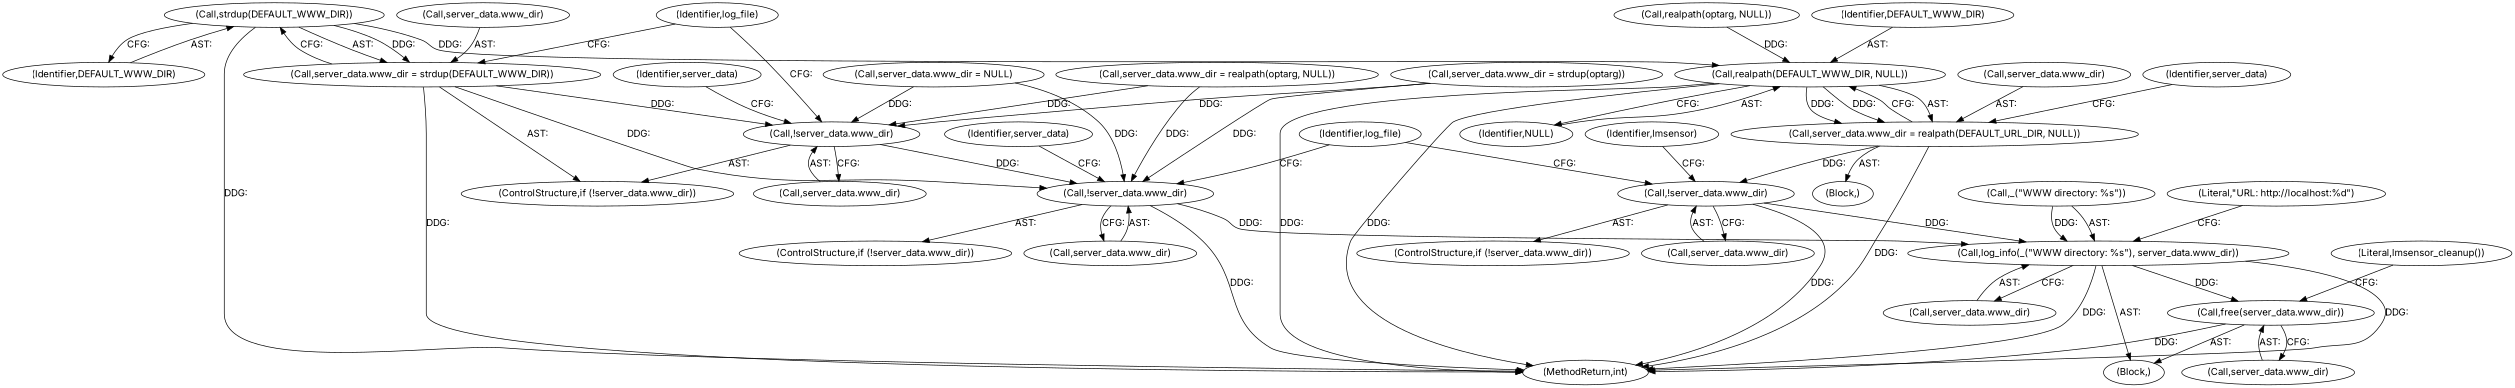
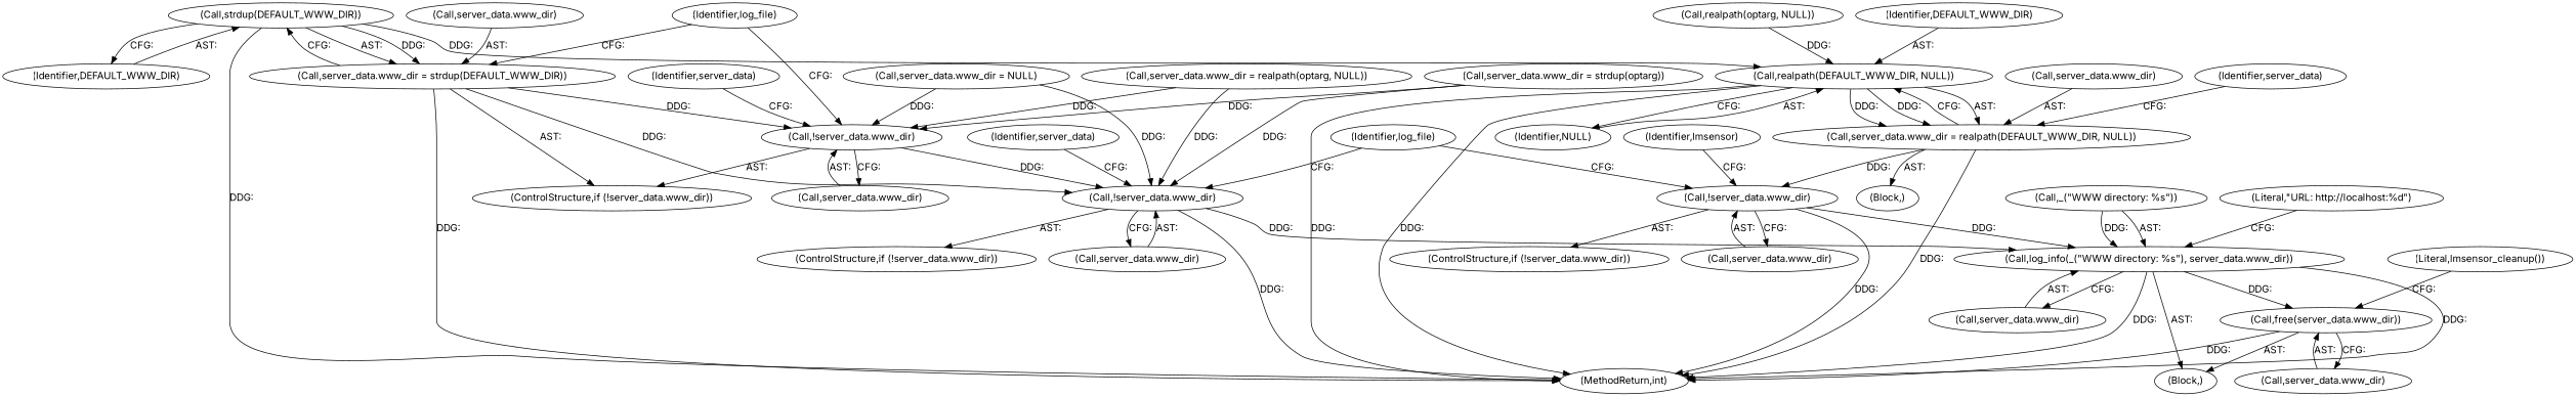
  digraph {
    fontname=Inter
    node [fontname=Inter]
    edge [fontname=Inter]
    n1 [label="(Call,strdup(DEFAULT_WWW_DIR))"]
    n2 [label="(Call,server_data.www_dir = strdup(DEFAULT_WWW_DIR))"]
    n3 [label="(Call,realpath(DEFAULT_WWW_DIR, NULL))"]
    n4 [label="(MethodReturn,int)"]
    n5 [label="(Identifier,DEFAULT_WWW_DIR)"]
    n6 [label="(Call,!server_data.www_dir)"]
    n7 [label="(Call,!server_data.www_dir)"]
    n8 [label="(ControlStructure,if (!server_data.www_dir))"]
-   n9 [label="(Call,server_data.www_dir = realpath(DEFAULT_URL_DIR, NULL))"]
+   n9 [label="(Call,server_data.www_dir = realpath(DEFAULT_WWW_DIR, NULL))"]
    n10 [label="(Identifier,NULL)"]
    n11 [label="(Call,server_data.www_dir)"]
    n12 [label="(Call,log_info(_(\"WWW directory: %s\"), server_data.www_dir))"]
    n13 [label="(Call,server_data.www_dir)"]
    n14 [label="(ControlStructure,if (!server_data.www_dir))"]
    n15 [label="(Call,free(server_data.www_dir))"]
    n16 [label="(Block,)"]
    n17 [label="(Call,server_data.www_dir)"]
    n18 [label="(Call,server_data.www_dir)"]
    n19 [label="(Call,!server_data.www_dir)"]
    n20 [label="(Block,)"]
    n21 [label="(Call,server_data.www_dir)"]
    n22 [label="(ControlStructure,if (!server_data.www_dir))"]
    n23 [label="(Identifier,log_file)"]
    n24 [label="(Call,server_data.www_dir = realpath(optarg, NULL))"]
    n25 [label="(Identifier,log_file)"]
    n26 [label="(Identifier,server_data)"]
    n27 [label="(Call,_(\"WWW directory: %s\"))"]
    n28 [label="(Literal,lmsensor_cleanup())"]
    n29 [label="(Identifier,server_data)"]
    n30 [label="(Identifier,server_data)"]
    n31 [label="(Identifier,lmsensor)"]
    n32 [label="(Identifier,DEFAULT_WWW_DIR)"]
    n33 [label="(Call,server_data.www_dir = NULL)"]
    n34 [label="(Call,server_data.www_dir)"]
    n35 [label="(Call,realpath(optarg, NULL))"]
    n36 [label="(Call,server_data.www_dir = strdup(optarg))"]
    n37 [label="(Literal,\"URL: http://localhost:%d\")"]
    n38 [label="(Call,server_data.www_dir)"]
    n1 -> n2 [label="AST: "]
    n1 -> n2 [label="DDG: "]
    n1 -> n3 [label="DDG: "]
    n1 -> n4 [label="DDG: "]
    n1 -> n5 [label="CFG: "]
    n2 -> n1 [label="CFG: "]
    n2 -> n4 [label="DDG: "]
    n2 -> n6 [label="DDG: "]
    n2 -> n7 [label="DDG: "]
    n2 -> n8 [label="AST: "]
    n3 -> n4 [label="DDG: "]
    n3 -> n4 [label="DDG: "]
    n3 -> n9 [label="AST: "]
    n3 -> n9 [label="DDG: "]
    n3 -> n9 [label="DDG: "]
    n3 -> n10 [label="CFG: "]
    n5 -> n1 [label="AST: "]
    n6 -> n7 [label="DDG: "]
    n6 -> n8 [label="AST: "]
    n6 -> n11 [label="CFG: "]
    n7 -> n4 [label="DDG: "]
    n7 -> n12 [label="DDG: "]
    n7 -> n13 [label="CFG: "]
    n7 -> n14 [label="AST: "]
    n9 -> n3 [label="CFG: "]
    n9 -> n4 [label="DDG: "]
    n9 -> n19 [label="DDG: "]
    n9 -> n20 [label="AST: "]
    n10 -> n3 [label="AST: "]
    n11 -> n6 [label="AST: "]
    n12 -> n4 [label="DDG: "]
    n12 -> n4 [label="DDG: "]
    n12 -> n15 [label="DDG: "]
    n12 -> n16 [label="AST: "]
    n12 -> n17 [label="CFG: "]
    n13 -> n7 [label="AST: "]
    n15 -> n4 [label="DDG: "]
    n15 -> n16 [label="AST: "]
    n15 -> n18 [label="CFG: "]
    n17 -> n12 [label="AST: "]
    n18 -> n15 [label="AST: "]
    n19 -> n4 [label="DDG: "]
    n19 -> n12 [label="DDG: "]
    n19 -> n21 [label="CFG: "]
    n19 -> n22 [label="AST: "]
    n21 -> n19 [label="AST: "]
    n23 -> n2 [label="CFG: "]
    n23 -> n6 [label="CFG: "]
    n24 -> n6 [label="DDG: "]
    n24 -> n7 [label="DDG: "]
    n25 -> n7 [label="CFG: "]
    n25 -> n19 [label="CFG: "]
    n26 -> n6 [label="CFG: "]
    n27 -> n12 [label="AST: "]
    n27 -> n12 [label="DDG: "]
    n28 -> n15 [label="CFG: "]
    n29 -> n7 [label="CFG: "]
    n30 -> n9 [label="CFG: "]
    n31 -> n19 [label="CFG: "]
    n32 -> n3 [label="AST: "]
    n33 -> n6 [label="DDG: "]
    n33 -> n7 [label="DDG: "]
    n34 -> n2 [label="AST: "]
    n35 -> n3 [label="DDG: "]
    n36 -> n6 [label="DDG: "]
    n36 -> n7 [label="DDG: "]
    n37 -> n12 [label="CFG: "]
    n38 -> n9 [label="AST: "]
  }
